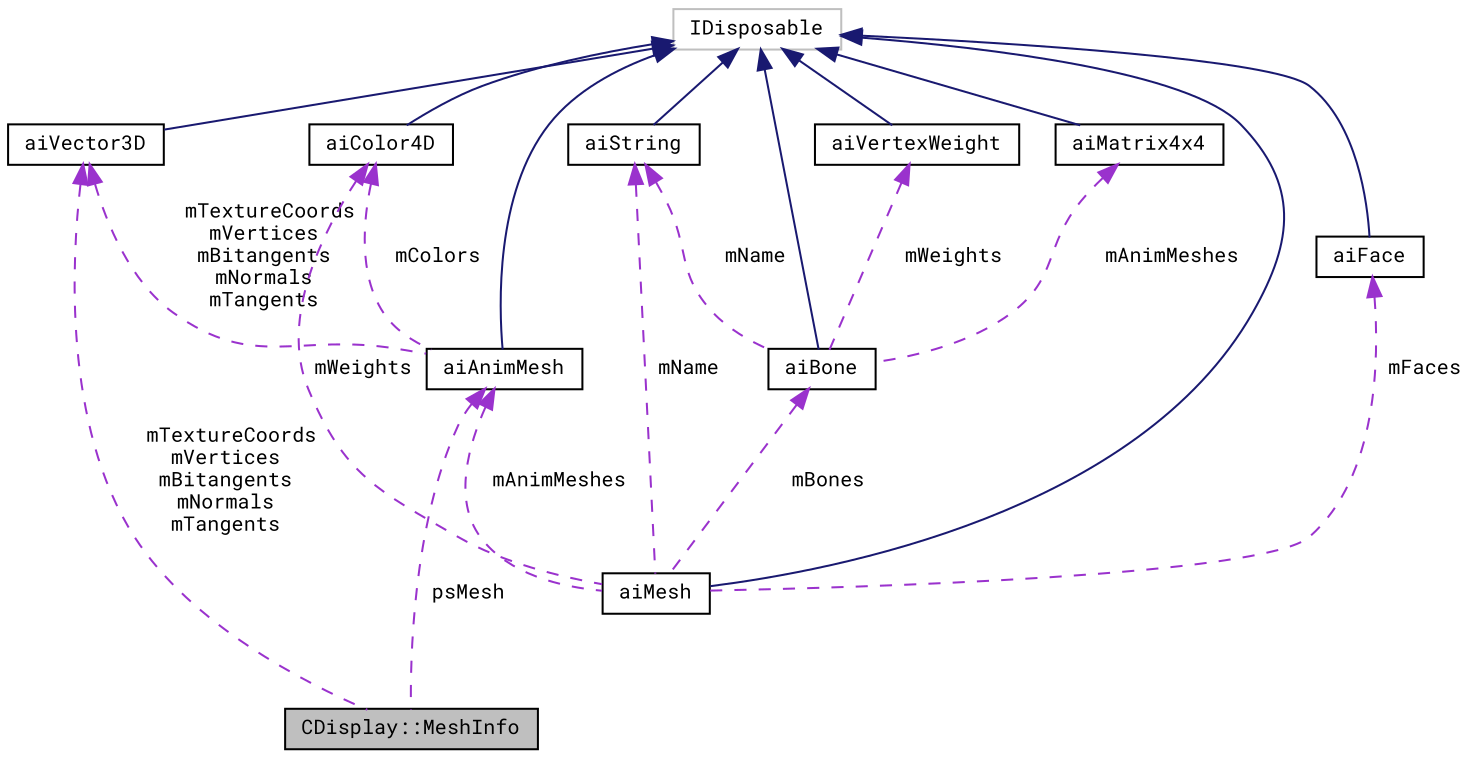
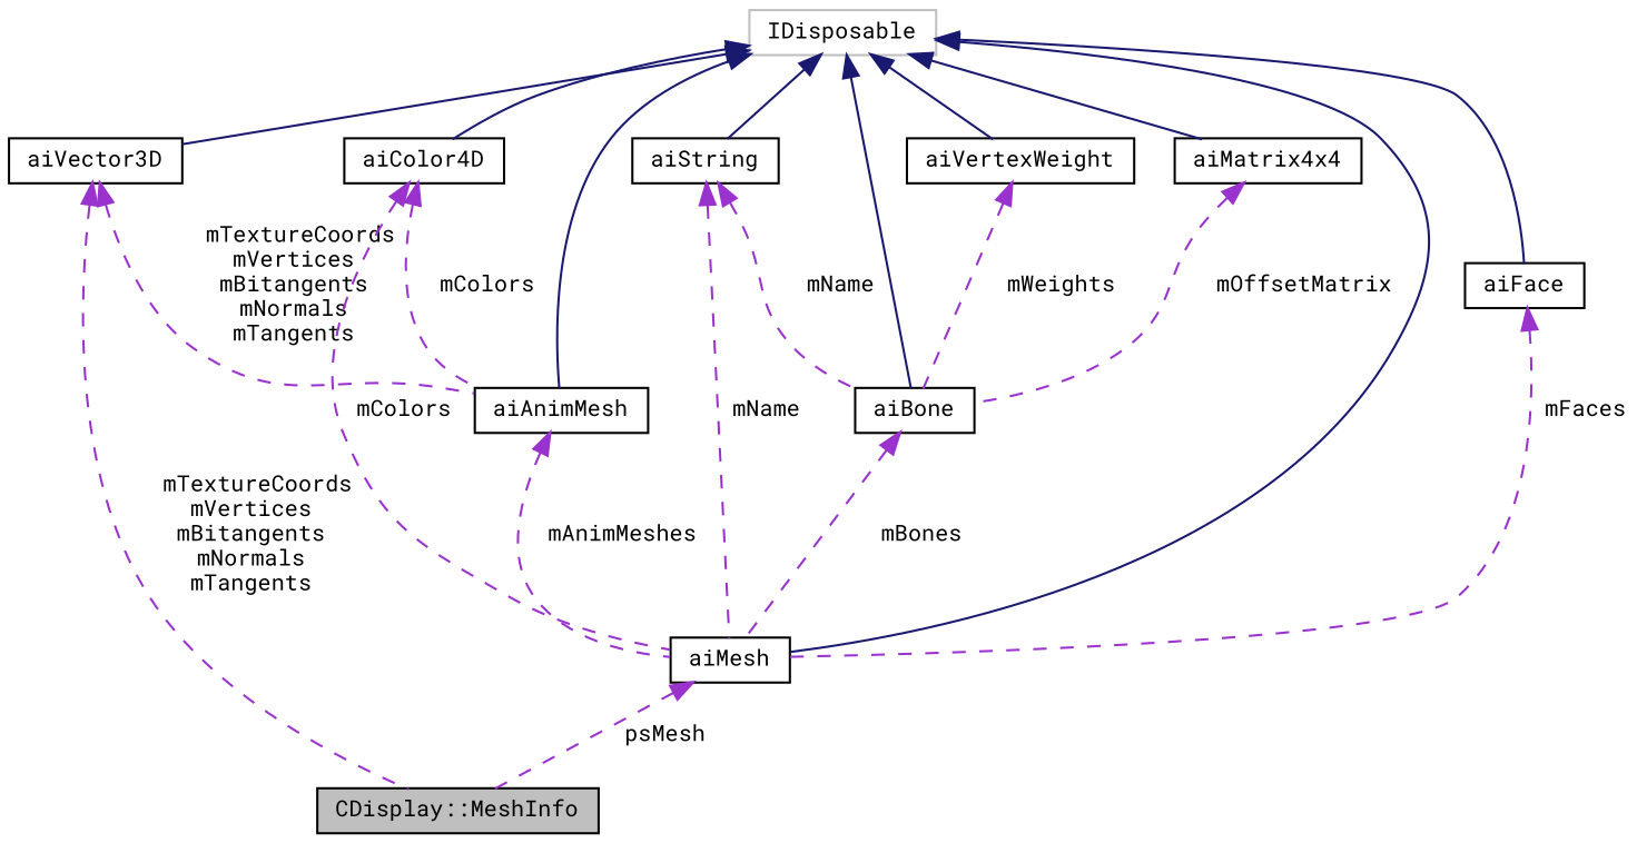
  digraph {
    fontname="Roboto Mono"
    node [color=black fillcolor=white fontname="Roboto Mono" fontsize=10 shape=record style=filled]
    edge [color=darkorchid3 dir=back fontname="Roboto Mono" fontsize=10 labelfontname=Helvetica labelfontsize=10 style=dashed]
    n1 [fillcolor=grey75 fontcolor=black height=0.2 label="CDisplay::MeshInfo" width=0.4]
    n2 [height=0.2 label=aiMesh width=0.4]
    n3 [color=grey75 height=0.2 label=IDisposable width=0.4]
    n4 [height=0.2 label=aiAnimMesh width=0.4]
    n5 [height=0.2 label=aiVector3D width=0.4]
    n6 [height=0.2 label=aiColor4D width=0.4]
    n7 [height=0.2 label=aiFace width=0.4]
    n8 [height=0.2 label=aiString width=0.4]
    n9 [height=0.2 label=aiBone width=0.4]
    n10 [height=0.2 label=aiVertexWeight width=0.4]
    n11 [height=0.2 label=aiMatrix4x4 width=0.4]
-   n4 -> n1 [label=" psMesh"]
+   n2 -> n1 [label=" psMesh"]
    n3 -> n2 [color=midnightblue style=solid]
    n3 -> n4 [color=midnightblue style=solid]
    n3 -> n5 [color=midnightblue style=solid]
    n3 -> n6 [color=midnightblue style=solid]
    n3 -> n7 [color=midnightblue style=solid]
    n3 -> n8 [color=midnightblue style=solid]
    n3 -> n9 [color=midnightblue style=solid]
    n3 -> n10 [color=midnightblue style=solid]
    n3 -> n11 [color=midnightblue style=solid]
    n4 -> n2 [label=" mAnimMeshes"]
    n5 -> n1 [label=" mTextureCoords\nmVertices\nmBitangents\nmNormals\nmTangents"]
    n5 -> n4 [label=" mTextureCoords\nmVertices\nmBitangents\nmNormals\nmTangents"]
-   n6 -> n2 [label=" mWeights"]
+   n6 -> n2 [label=" mColors"]
    n6 -> n4 [label=" mColors"]
    n7 -> n2 [label=" mFaces"]
    n8 -> n2 [label=" mName"]
    n8 -> n9 [label=" mName"]
    n9 -> n2 [label=" mBones"]
    n10 -> n9 [label=" mWeights"]
-   n11 -> n9 [label=" mAnimMeshes"]
+   n11 -> n9 [label=" mOffsetMatrix"]
  }
